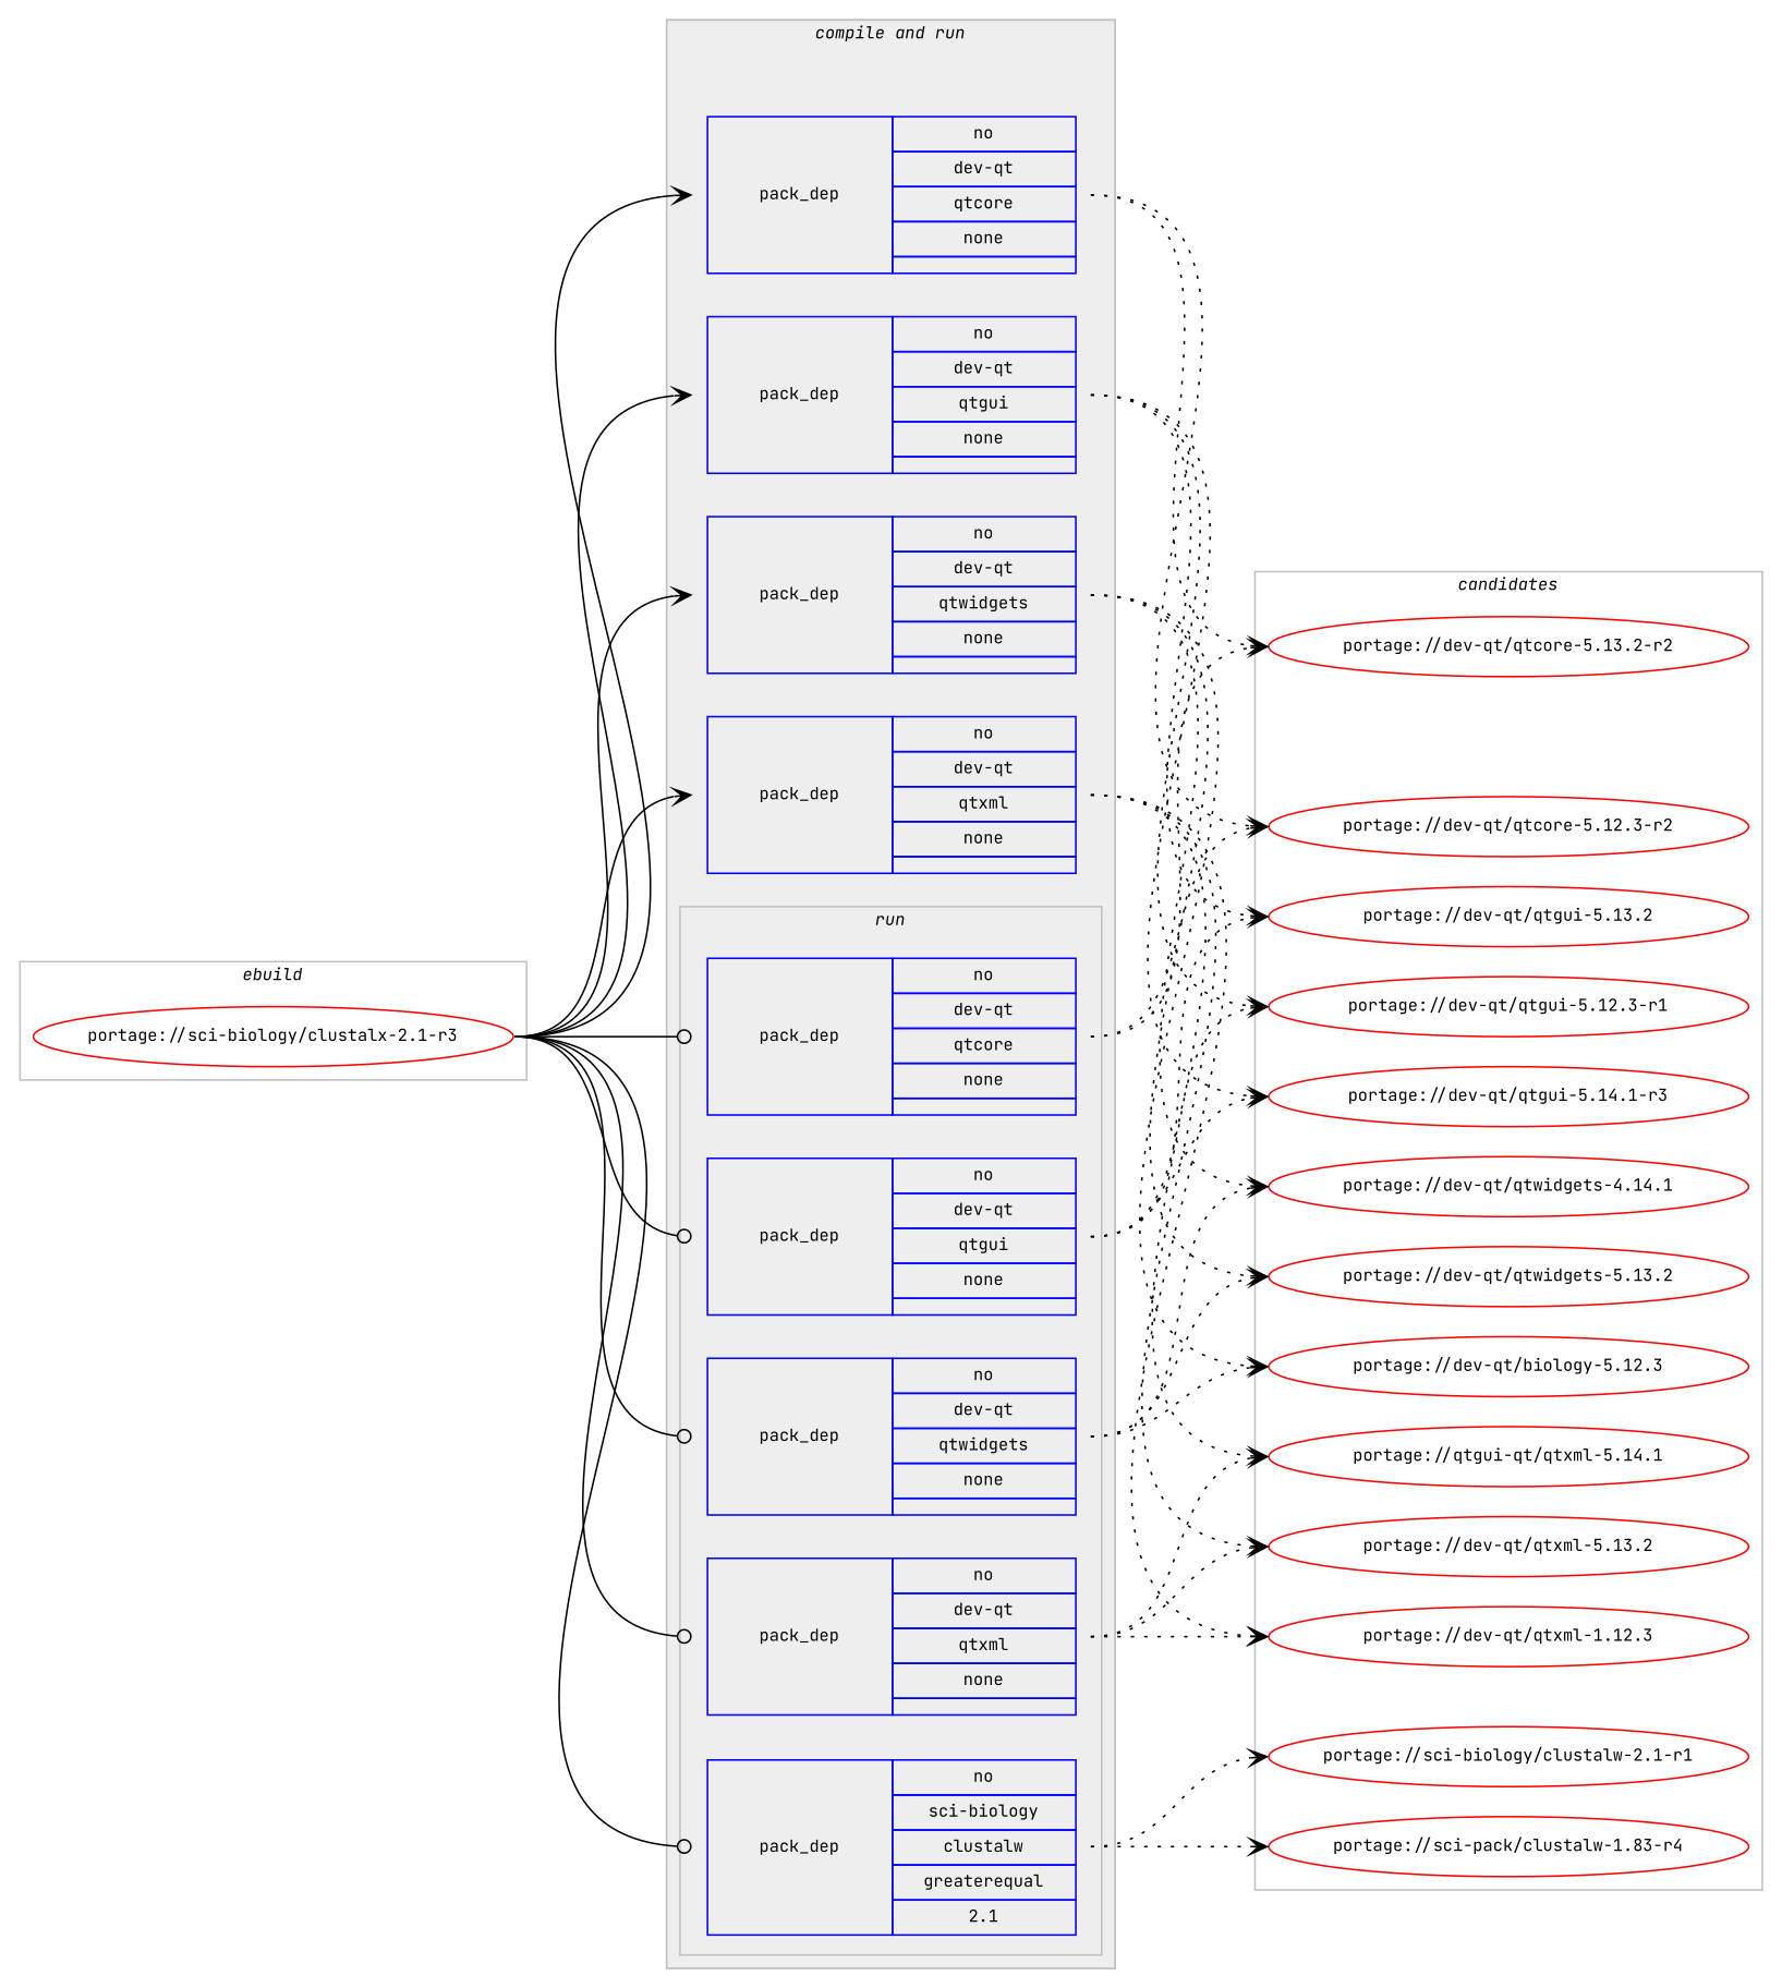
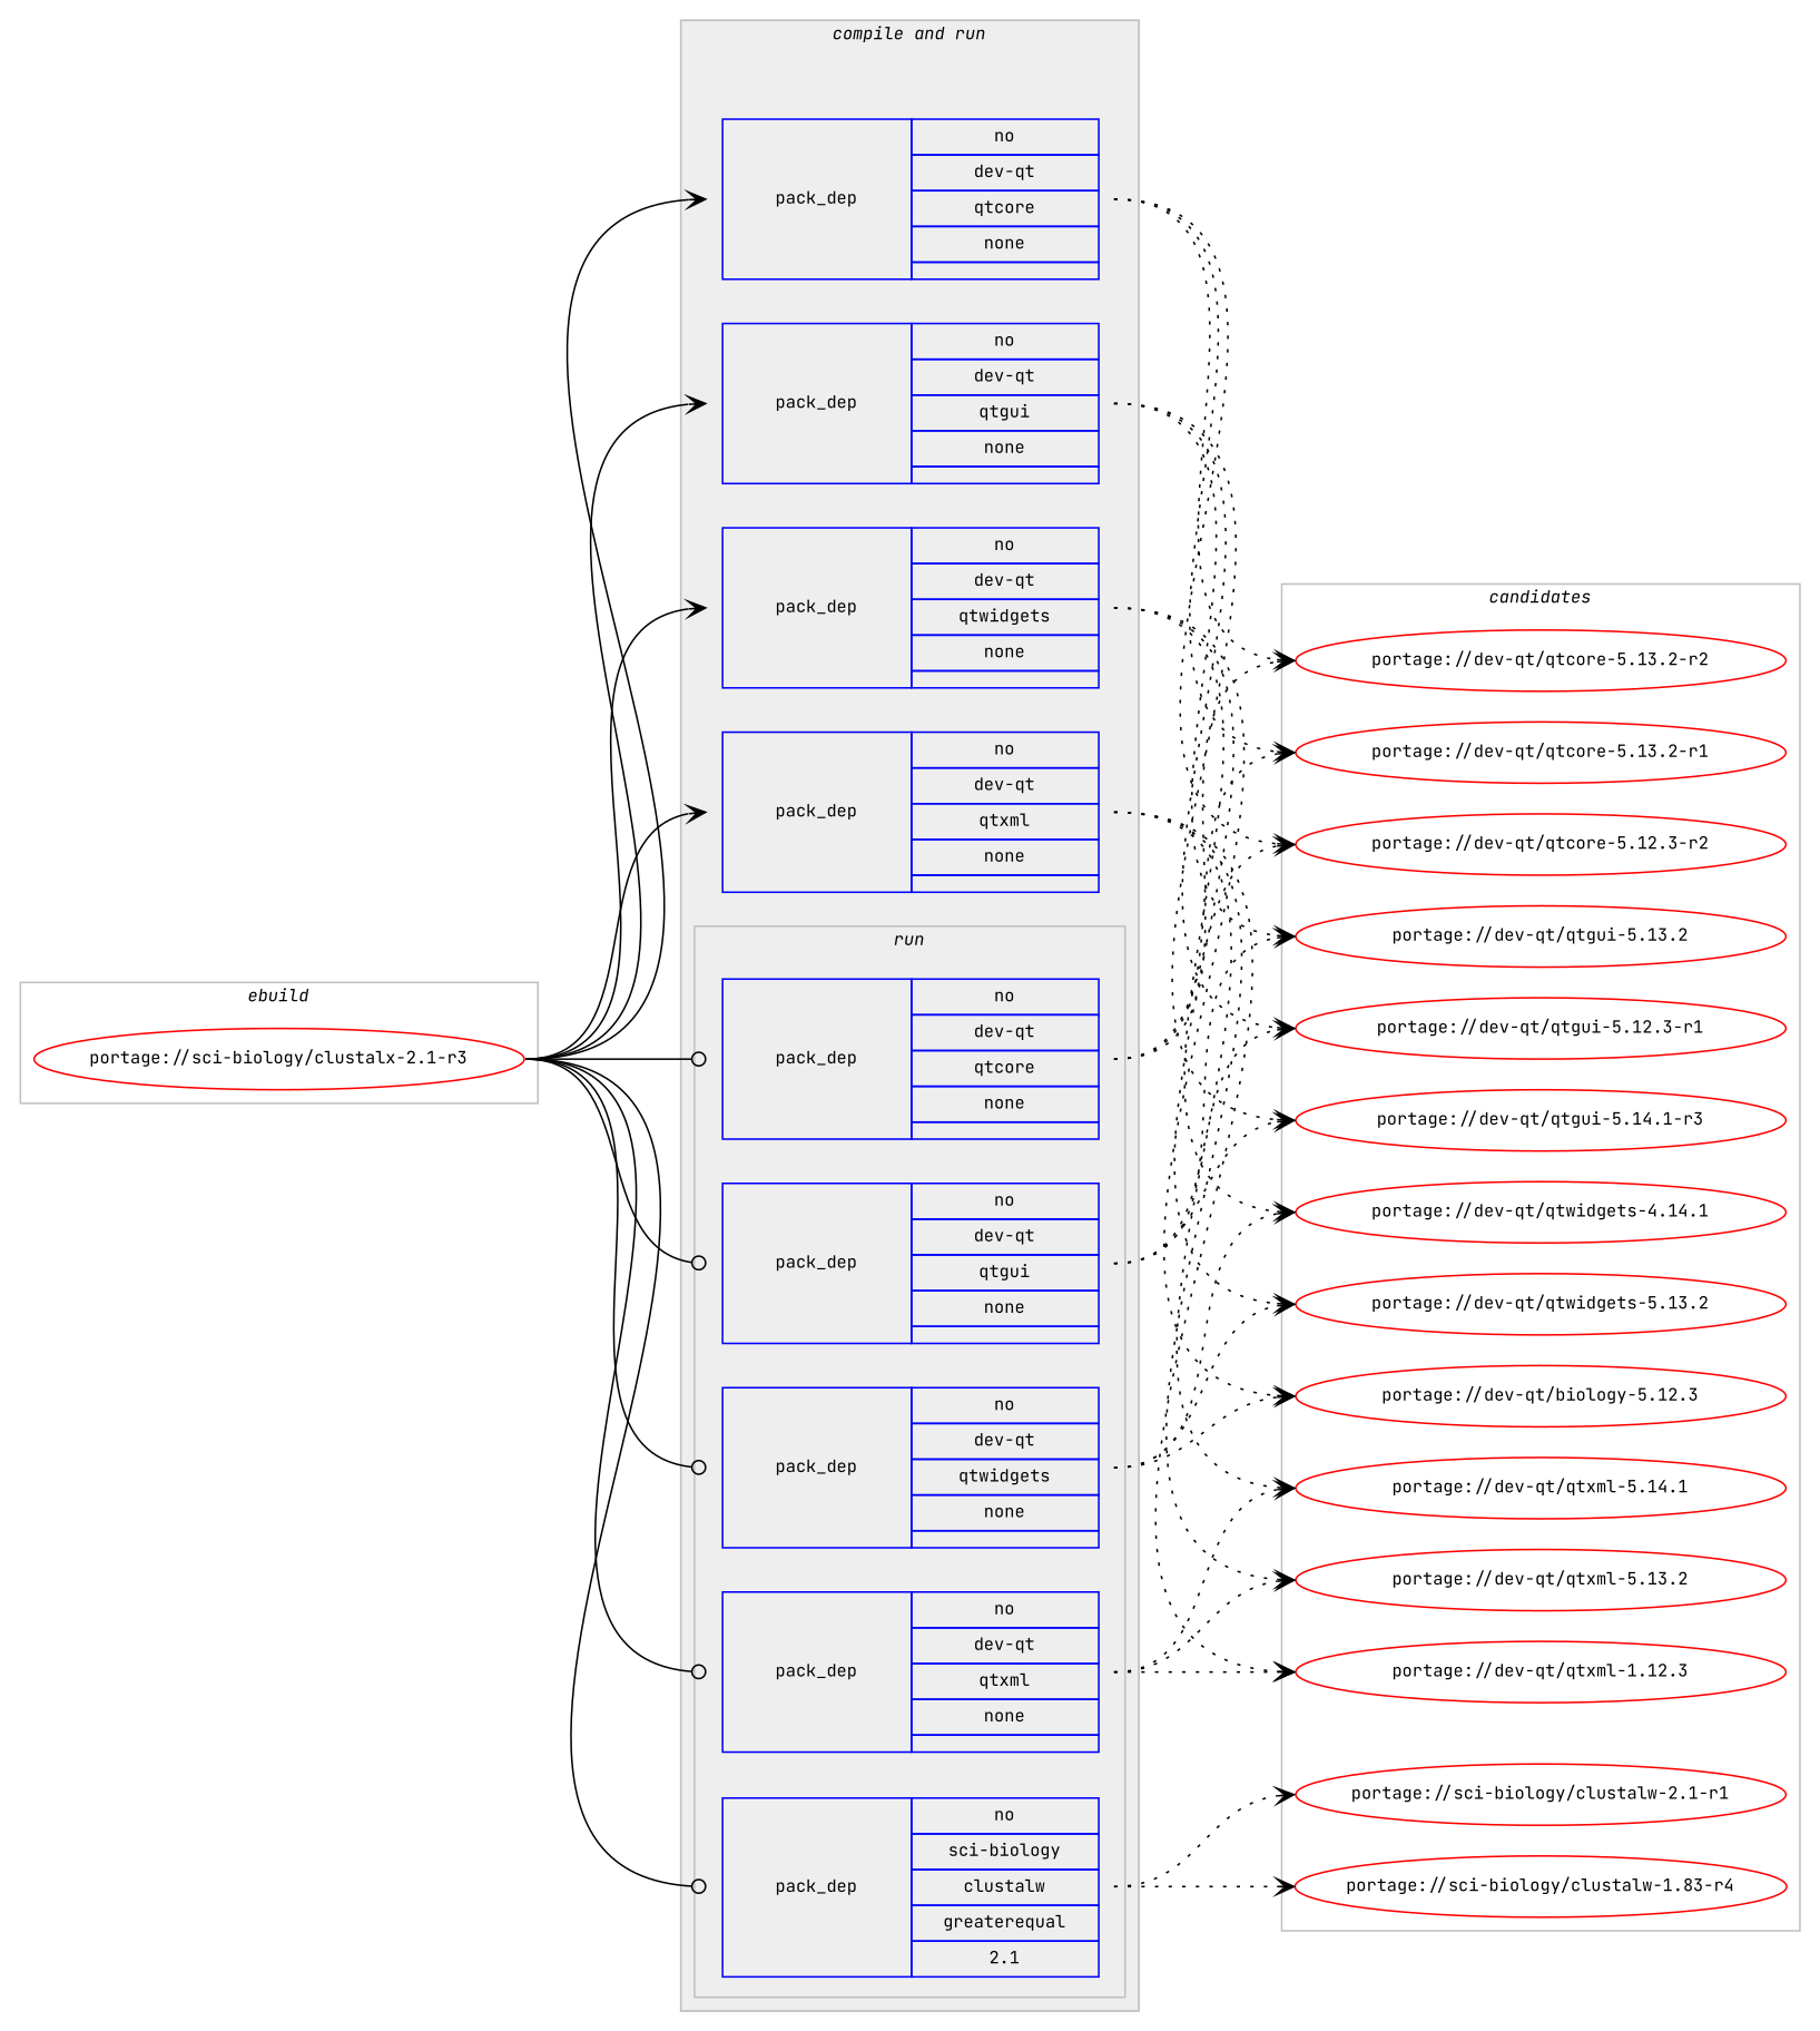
  digraph {
    compound=true
    concentrate=true
    fontname="JetBrains Mono"
    fontsize=10
    newrank=true
    rankdir=LR
    ranksep=1.5
    node [color=red fontname="JetBrains Mono" fontsize=10]
    edge [arrowhead=vee fontname="JetBrains Mono" headport=w style=dotted tailport=e weight=100]
    n1 [label="portage://sci-biology/clustalx-2.1-r3" width=4]
    n2 [color=blue label=<<TABLE BORDER="0" CELLBORDER="1" CELLSPACING="0" CELLPADDING="4" WIDTH="220"><TR><TD ROWSPAN="6" CELLPADDING="30">pack_dep</TD></TR><TR><TD WIDTH="110">no</TD></TR><TR><TD>dev-qt</TD></TR><TR><TD>qtcore</TD></TR><TR><TD>none</TD></TR><TR><TD></TD></TR></TABLE>> shape=none]
    n3 [color=blue label=<<TABLE BORDER="0" CELLBORDER="1" CELLSPACING="0" CELLPADDING="4" WIDTH="220"><TR><TD ROWSPAN="6" CELLPADDING="30">pack_dep</TD></TR><TR><TD WIDTH="110">no</TD></TR><TR><TD>dev-qt</TD></TR><TR><TD>qtgui</TD></TR><TR><TD>none</TD></TR><TR><TD></TD></TR></TABLE>> shape=none]
    n4 [color=blue label=<<TABLE BORDER="0" CELLBORDER="1" CELLSPACING="0" CELLPADDING="4" WIDTH="220"><TR><TD ROWSPAN="6" CELLPADDING="30">pack_dep</TD></TR><TR><TD WIDTH="110">no</TD></TR><TR><TD>dev-qt</TD></TR><TR><TD>qtwidgets</TD></TR><TR><TD>none</TD></TR><TR><TD></TD></TR></TABLE>> shape=none]
    n5 [color=blue label=<<TABLE BORDER="0" CELLBORDER="1" CELLSPACING="0" CELLPADDING="4" WIDTH="220"><TR><TD ROWSPAN="6" CELLPADDING="30">pack_dep</TD></TR><TR><TD WIDTH="110">no</TD></TR><TR><TD>dev-qt</TD></TR><TR><TD>qtxml</TD></TR><TR><TD>none</TD></TR><TR><TD></TD></TR></TABLE>> shape=none]
    n6 [color=blue label=<<TABLE BORDER="0" CELLBORDER="1" CELLSPACING="0" CELLPADDING="4" WIDTH="220"><TR><TD ROWSPAN="6" CELLPADDING="30">pack_dep</TD></TR><TR><TD WIDTH="110">no</TD></TR><TR><TD>dev-qt</TD></TR><TR><TD>qtcore</TD></TR><TR><TD>none</TD></TR><TR><TD></TD></TR></TABLE>> shape=none]
    n7 [color=blue label=<<TABLE BORDER="0" CELLBORDER="1" CELLSPACING="0" CELLPADDING="4" WIDTH="220"><TR><TD ROWSPAN="6" CELLPADDING="30">pack_dep</TD></TR><TR><TD WIDTH="110">no</TD></TR><TR><TD>dev-qt</TD></TR><TR><TD>qtgui</TD></TR><TR><TD>none</TD></TR><TR><TD></TD></TR></TABLE>> shape=none]
    n8 [color=blue label=<<TABLE BORDER="0" CELLBORDER="1" CELLSPACING="0" CELLPADDING="4" WIDTH="220"><TR><TD ROWSPAN="6" CELLPADDING="30">pack_dep</TD></TR><TR><TD WIDTH="110">no</TD></TR><TR><TD>dev-qt</TD></TR><TR><TD>qtwidgets</TD></TR><TR><TD>none</TD></TR><TR><TD></TD></TR></TABLE>> shape=none]
    n9 [color=blue label=<<TABLE BORDER="0" CELLBORDER="1" CELLSPACING="0" CELLPADDING="4" WIDTH="220"><TR><TD ROWSPAN="6" CELLPADDING="30">pack_dep</TD></TR><TR><TD WIDTH="110">no</TD></TR><TR><TD>dev-qt</TD></TR><TR><TD>qtxml</TD></TR><TR><TD>none</TD></TR><TR><TD></TD></TR></TABLE>> shape=none]
    n10 [color=blue label=<<TABLE BORDER="0" CELLBORDER="1" CELLSPACING="0" CELLPADDING="4" WIDTH="220"><TR><TD ROWSPAN="6" CELLPADDING="30">pack_dep</TD></TR><TR><TD WIDTH="110">no</TD></TR><TR><TD>sci-biology</TD></TR><TR><TD>clustalw</TD></TR><TR><TD>greaterequal</TD></TR><TR><TD>2.1</TD></TR></TABLE>> shape=none]
    n11 [label="portage://dev-qt/qtgui-5.14.1-r3" width=4]
    n12 [label="portage://dev-qt/qtgui-5.13.2" width=4]
    n13 [label="portage://dev-qt/qtgui-5.12.3-r1" width=4]
    n14 [label="portage://dev-qt/qtcore-5.13.2-r2" width=4]
+   n15 [label="portage://dev-qt/qtcore-5.13.2-r1" width=4]
    n16 [label="portage://dev-qt/qtcore-5.12.3-r2" width=4]
    n17 [label="portage://dev-qt/qtwidgets-4.14.1" width=4]
    n18 [label="portage://dev-qt/qtwidgets-5.13.2" width=4]
    n19 [label="portage://dev-qt/biology-5.12.3" width=4]
-   n20 [label="portage://qtgui-qt/qtxml-5.14.1" width=4]
+   n20 [label="portage://dev-qt/qtxml-5.14.1" width=4]
    n21 [label="portage://dev-qt/qtxml-5.13.2" width=4]
    n22 [label="portage://dev-qt/qtxml-1.12.3" width=4]
    n23 [label="portage://sci-biology/clustalw-2.1-r1" width=4]
-   n24 [label="portage://sci-pack/clustalw-1.83-r4" width=4]
+   n24 [label="portage://sci-biology/clustalw-1.83-r4" width=4]
    subgraph cluster_1 {
      color=gray
      label=<<i>ebuild</i>>
      rank=same
      n1
    }
    subgraph cluster_2 {
      color=gray
      label=<<i>dependencies</i>>
      subgraph cluster_3 {
        color=gray
        fillcolor="#eeeeee"
        label=<<i>compile</i>>
        style=filled
        subgraph sub_4 {
          color=gray
          fillcolor="#eeeeee"
          label=<<i>compile</i>>
          style=filled
          n2
        }
        subgraph sub_5 {
          color=gray
          fillcolor="#eeeeee"
          label=<<i>compile</i>>
          style=filled
          n3
        }
        subgraph sub_6 {
          color=gray
          fillcolor="#eeeeee"
          label=<<i>compile</i>>
          style=filled
          n4
        }
        subgraph sub_7 {
          color=gray
          fillcolor="#eeeeee"
          label=<<i>compile</i>>
          style=filled
          n5
        }
      }
      subgraph cluster_8 {
        color=gray
        fillcolor="#eeeeee"
        label=<<i>compile and run</i>>
        style=filled
      }
      subgraph cluster_9 {
        color=gray
        fillcolor="#eeeeee"
        label=<<i>run</i>>
        style=filled
        subgraph sub_10 {
          color=gray
          fillcolor="#eeeeee"
          label=<<i>run</i>>
          style=filled
          n6
        }
        subgraph sub_11 {
          color=gray
          fillcolor="#eeeeee"
          label=<<i>run</i>>
          style=filled
          n7
        }
        subgraph sub_12 {
          color=gray
          fillcolor="#eeeeee"
          label=<<i>run</i>>
          style=filled
          n8
        }
        subgraph sub_13 {
          color=gray
          fillcolor="#eeeeee"
          label=<<i>run</i>>
          style=filled
          n9
        }
        subgraph sub_14 {
          color=gray
          fillcolor="#eeeeee"
          label=<<i>run</i>>
          style=filled
          n10
        }
      }
    }
    subgraph cluster_15 {
      color=gray
      label=<<i>candidates</i>>
      rank=same
      subgraph sub_16 {
        color=black
        label=<<i>candidates</i>>
        nodesep=1
        rank=same
        n11
        n12
        n13
      }
      subgraph sub_17 {
        color=black
        label=<<i>candidates</i>>
        nodesep=1
        rank=same
        n14
+       n15
        n16
      }
      subgraph sub_18 {
        color=black
        label=<<i>candidates</i>>
        nodesep=1
        rank=same
        n17
        n18
        n19
      }
      subgraph sub_19 {
        color=black
        label=<<i>candidates</i>>
        nodesep=1
        rank=same
        n20
        n21
        n22
      }
      subgraph sub_20 {
        color=black
        label=<<i>candidates</i>>
        nodesep=1
        rank=same
        n14
+       n15
        n16
      }
      subgraph sub_21 {
        color=black
        label=<<i>candidates</i>>
        nodesep=1
        rank=same
        n11
        n12
        n13
      }
      subgraph sub_22 {
        color=black
        label=<<i>candidates</i>>
        nodesep=1
        rank=same
        n17
        n18
        n19
      }
      subgraph sub_23 {
        color=black
        label=<<i>candidates</i>>
        nodesep=1
        rank=same
        n20
        n21
        n22
      }
      subgraph sub_24 {
        color=black
        label=<<i>candidates</i>>
        nodesep=1
        rank=same
        n23
        n24
      }
    }
    n1 -> n2 [style=solid weight=20]
    n1 -> n3 [style=solid weight=20]
    n1 -> n4 [style=solid weight=20]
    n1 -> n5 [style=solid weight=20]
    n1 -> n6 [arrowhead=odot style=solid weight=20]
    n1 -> n7 [arrowhead=odot style=solid weight=20]
    n1 -> n8 [arrowhead=odot style=solid weight=20]
    n1 -> n9 [arrowhead=odot style=solid weight=20]
    n1 -> n10 [arrowhead=odot style=solid weight=20]
    n2 -> n14
+   n2 -> n15
    n2 -> n16
    n3 -> n11
    n3 -> n12
    n3 -> n13
    n4 -> n17
    n4 -> n18
    n4 -> n19
    n5 -> n20
    n5 -> n21
    n5 -> n22
    n6 -> n14
+   n6 -> n15
    n6 -> n16
    n7 -> n11
    n7 -> n12
    n7 -> n13
    n8 -> n17
    n8 -> n18
    n8 -> n19
    n9 -> n20
    n9 -> n21
    n9 -> n22
    n10 -> n23
    n10 -> n24
  }
